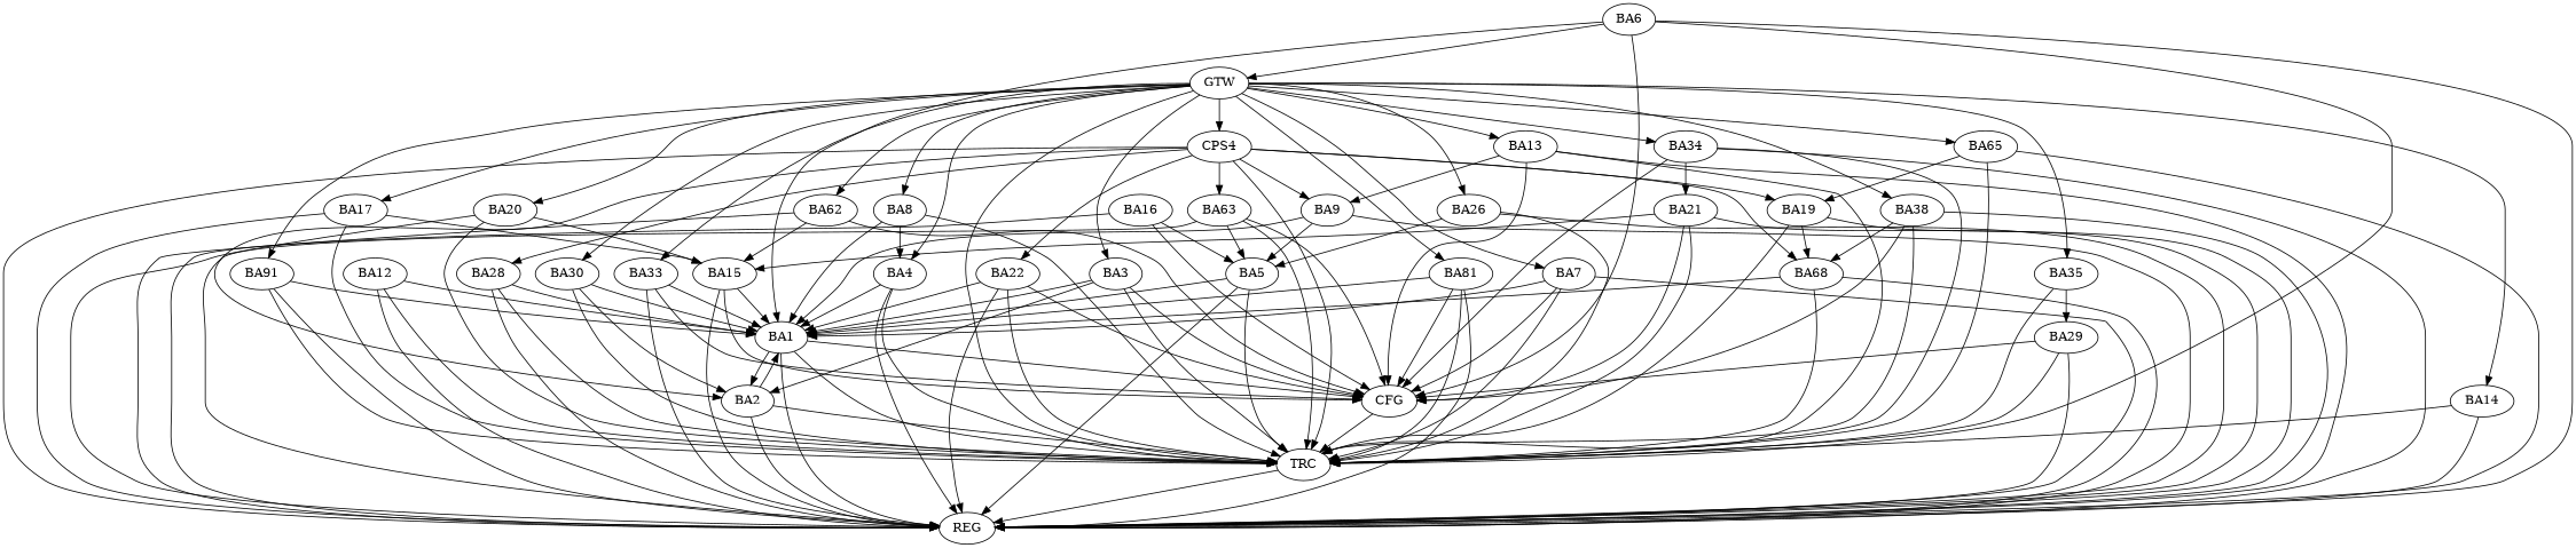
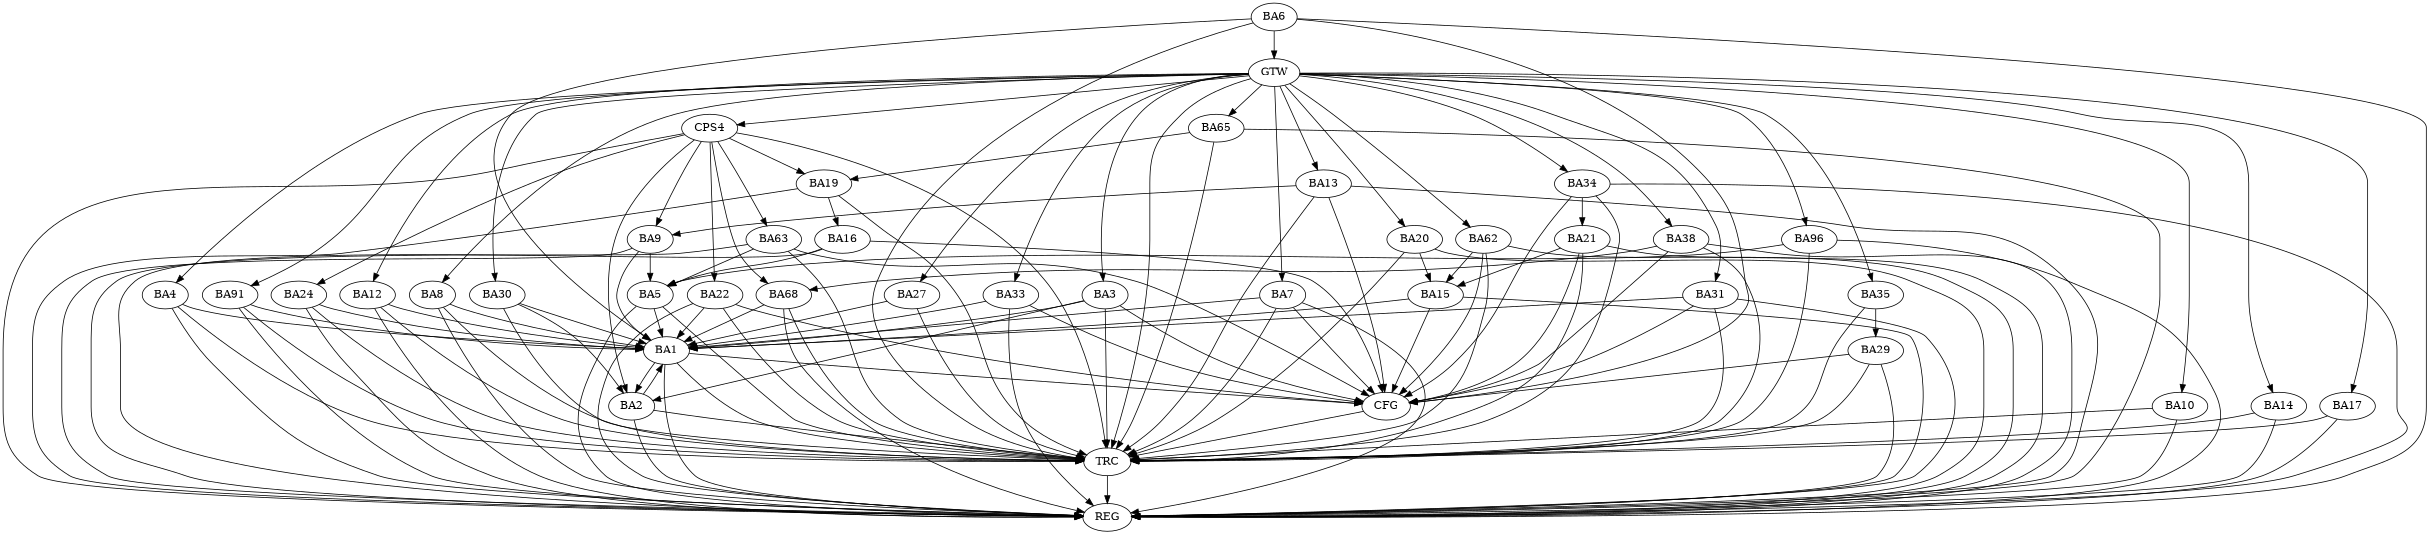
  strict digraph {
    n1 [label=BA1]
    n2 [label=BA2]
    n3 [label=REG]
    n4 [label=CFG]
    n5 [label=TRC]
    n6 [label=BA3]
    n7 [label=BA4]
    n8 [label=BA5]
    n9 [label=BA6]
    n10 [label=GTW]
    n11 [label=BA7]
    n12 [label=BA8]
    n13 [label=BA9]
+   n14 [label=BA10]
    n15 [label=BA91]
    n16 [label=BA12]
    n17 [label=BA13]
    n18 [label=BA14]
    n19 [label=BA15]
    n20 [label=BA16]
    n21 [label=BA17]
    n22 [label=BA68]
    n23 [label=BA19]
    n24 [label=BA20]
    n25 [label=BA21]
    n26 [label=BA22]
    n27 [label=BA63]
-   n28 [label=BA28]
+   n28 [label=BA24]
    n29 [label=BA65]
-   n30 [label=BA26]
+   n30 [label=BA96]
+   n31 [label=BA27]
    n32 [label=BA38]
    n33 [label=BA29]
    n34 [label=BA30]
-   n35 [label=BA81]
+   n35 [label=BA31]
    n36 [label=BA62]
    n37 [label=BA33]
    n38 [label=BA34]
    n39 [label=BA35]
    n40 [label=CPS4]
    n1 -> n2
    n1 -> n3
    n1 -> n4
    n1 -> n5
    n2 -> n1
    n2 -> n3
    n2 -> n5
    n4 -> n5
    n5 -> n3
    n6 -> n1
    n6 -> n2
    n6 -> n4
    n6 -> n5
    n7 -> n1
    n7 -> n3
    n7 -> n5
    n8 -> n1
    n8 -> n3
    n8 -> n5
    n9 -> n1
    n9 -> n3
    n9 -> n4
    n9 -> n5
    n9 -> n10
    n10 -> n5
    n10 -> n6
    n10 -> n7
    n10 -> n11
    n10 -> n12
+   n10 -> n14
    n10 -> n15
+   n10 -> n16
    n10 -> n17
    n10 -> n18
    n10 -> n21
    n10 -> n24
    n10 -> n29
    n10 -> n30
+   n10 -> n31
    n10 -> n32
    n10 -> n34
    n10 -> n35
    n10 -> n36
    n10 -> n37
    n10 -> n38
    n10 -> n39
    n10 -> n40
    n11 -> n1
    n11 -> n3
    n11 -> n4
    n11 -> n5
    n12 -> n1
-   n12 -> n7
+   n12 -> n3
    n12 -> n5
    n13 -> n1
    n13 -> n3
    n13 -> n8
+   n14 -> n3
+   n14 -> n5
    n15 -> n1
    n15 -> n3
    n15 -> n5
    n16 -> n1
    n16 -> n3
    n16 -> n5
    n17 -> n3
    n17 -> n4
    n17 -> n5
    n17 -> n13
    n18 -> n3
    n18 -> n5
    n19 -> n1
    n19 -> n3
    n19 -> n4
    n20 -> n3
    n20 -> n4
    n20 -> n8
    n21 -> n3
    n21 -> n5
-   n21 -> n19
    n22 -> n1
    n22 -> n3
    n22 -> n5
    n23 -> n3
    n23 -> n5
-   n23 -> n22
+   n23 -> n20
    n24 -> n3
    n24 -> n5
    n24 -> n19
    n25 -> n3
    n25 -> n4
    n25 -> n5
    n25 -> n19
    n26 -> n1
    n26 -> n3
    n26 -> n4
    n26 -> n5
    n27 -> n3
    n27 -> n4
    n27 -> n5
    n27 -> n8
    n28 -> n1
    n28 -> n3
    n28 -> n5
    n29 -> n3
    n29 -> n5
    n29 -> n23
    n30 -> n3
    n30 -> n5
    n30 -> n8
+   n31 -> n1
+   n31 -> n5
    n32 -> n3
    n32 -> n4
    n32 -> n5
    n32 -> n22
    n33 -> n3
    n33 -> n4
    n33 -> n5
    n34 -> n1
    n34 -> n2
    n34 -> n5
    n35 -> n1
    n35 -> n3
    n35 -> n4
    n35 -> n5
    n36 -> n3
    n36 -> n4
+   n36 -> n5
    n36 -> n19
    n37 -> n1
    n37 -> n3
    n37 -> n4
    n38 -> n3
    n38 -> n4
    n38 -> n5
    n38 -> n25
    n39 -> n5
    n39 -> n33
    n40 -> n2
    n40 -> n3
    n40 -> n5
    n40 -> n13
    n40 -> n22
    n40 -> n23
    n40 -> n26
    n40 -> n27
    n40 -> n28
  }
